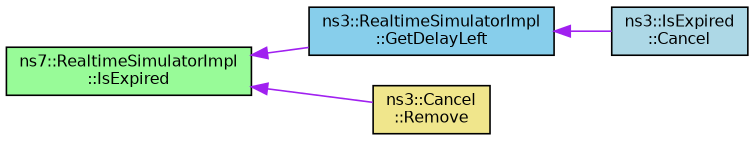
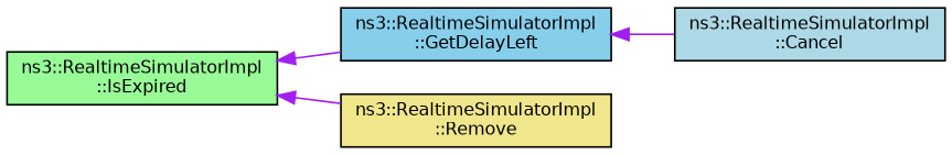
  digraph {
    rankdir=LR
    node [color=black fontname=Helvetica fontsize=10 shape=record style=filled]
    edge [color=purple dir=back fontname=Helvetica fontsize=10 labelfontname=Helvetica labelfontsize=10 style=solid]
-   n1 [fillcolor=palegreen fontcolor=black height=0.2 label="ns7::RealtimeSimulatorImpl\l::IsExpired" width=0.4]
+   n1 [fillcolor=palegreen fontcolor=black height=0.2 label="ns3::RealtimeSimulatorImpl\l::IsExpired" width=0.4]
    n2 [fillcolor=skyblue height=0.2 label="ns3::RealtimeSimulatorImpl\l::GetDelayLeft" width=0.4]
-   n3 [fillcolor=khaki height=0.2 label="ns3::Cancel\l::Remove" width=0.4]
-   n4 [fillcolor=lightblue height=0.2 label="ns3::IsExpired\l::Cancel" width=0.4]
+   n3 [fillcolor=khaki height=0.2 label="ns3::RealtimeSimulatorImpl\l::Remove" width=0.4]
+   n4 [fillcolor=lightblue height=0.2 label="ns3::RealtimeSimulatorImpl\l::Cancel" width=0.4]
    n1 -> n2
    n1 -> n3
    n2 -> n4
  }
